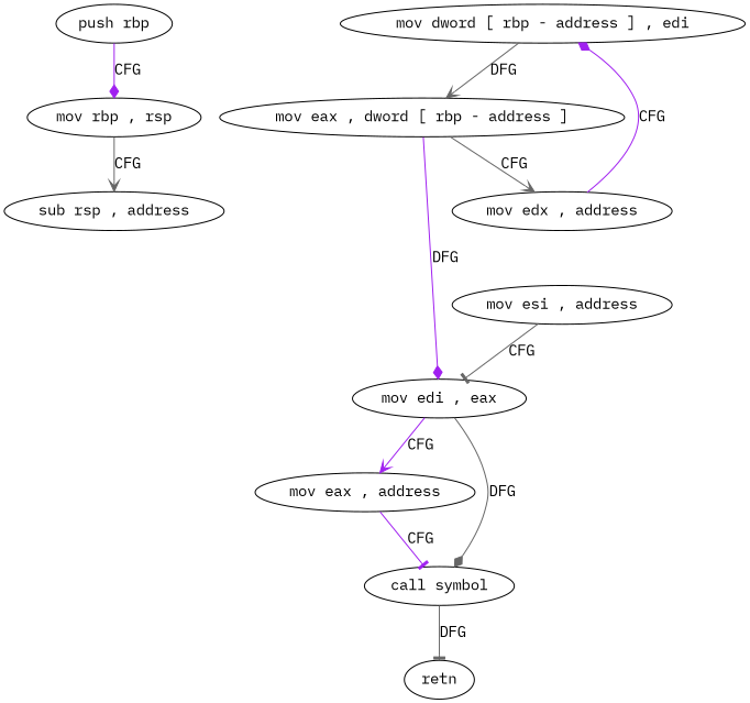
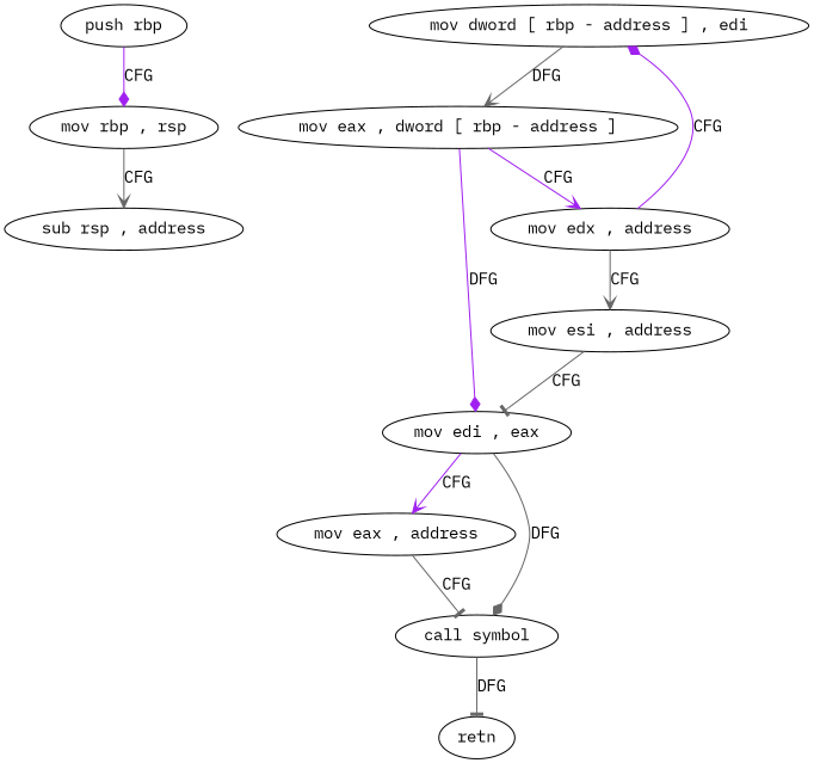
  digraph {
    fontname="IBM Plex Mono"
    node [fontname="IBM Plex Mono"]
    edge [arrowhead=vee color=gray40 fontname="IBM Plex Mono"]
    n1 [label="push rbp"]
    n2 [label="mov rbp , rsp"]
    n3 [label="sub rsp , address"]
    n4 [label="mov dword [ rbp - address ] , edi"]
    n5 [label="mov eax , dword [ rbp - address ]"]
    n6 [label="mov edx , address"]
    n7 [label="mov edi , eax"]
    n8 [label="mov esi , address"]
    n9 [label="mov eax , address"]
    n10 [label="call symbol"]
    n11 [label=retn]
    n1 -> n2 [arrowhead=diamond color=purple label=CFG]
    n2 -> n3 [label=CFG]
    n4 -> n5 [label=DFG]
-   n5 -> n6 [label=CFG]
+   n5 -> n6 [color=purple label=CFG]
    n5 -> n7 [arrowhead=diamond color=purple label=DFG]
    n6 -> n4 [arrowhead=diamond color=purple label=CFG]
+   n6 -> n8 [label=CFG]
    n7 -> n9 [color=purple label=CFG]
    n7 -> n10 [arrowhead=diamond label=DFG]
    n8 -> n7 [arrowhead=tee label=CFG]
-   n9 -> n10 [arrowhead=tee color=purple label=CFG]
+   n9 -> n10 [arrowhead=tee label=CFG]
    n10 -> n11 [arrowhead=tee label=DFG]
  }
